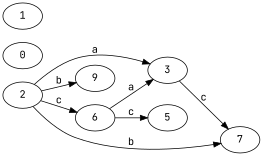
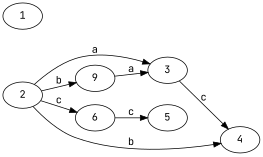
  strict digraph {
    fontname="JetBrains Mono"
    rankdir=LR
    node [fontname="JetBrains Mono"]
    edge [fontname="JetBrains Mono"]
    2
    3
    n3 [label=9]
    6
-   7
+   7 [label=4]
    5
-   0
    1
    2 -> 3 [label=a]
    2 -> n3 [label=b]
    2 -> 6 [label=c]
    2 -> 7 [label=b]
    3 -> 7 [label=c]
-   6 -> 3 [label=a]
+   n3 -> 3 [label=a]
    6 -> 5 [label=c]
  }
